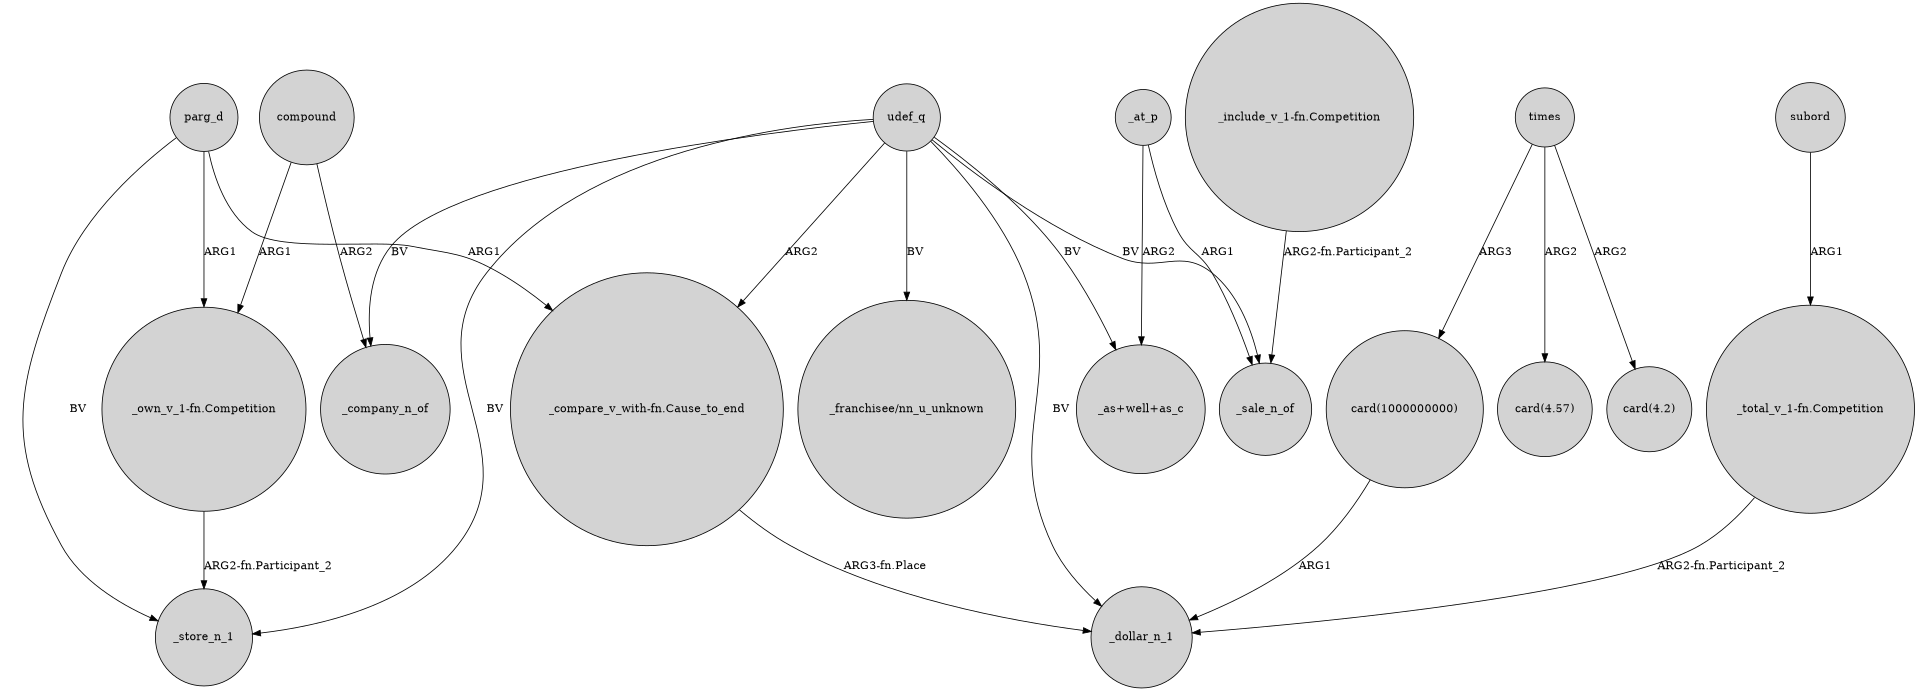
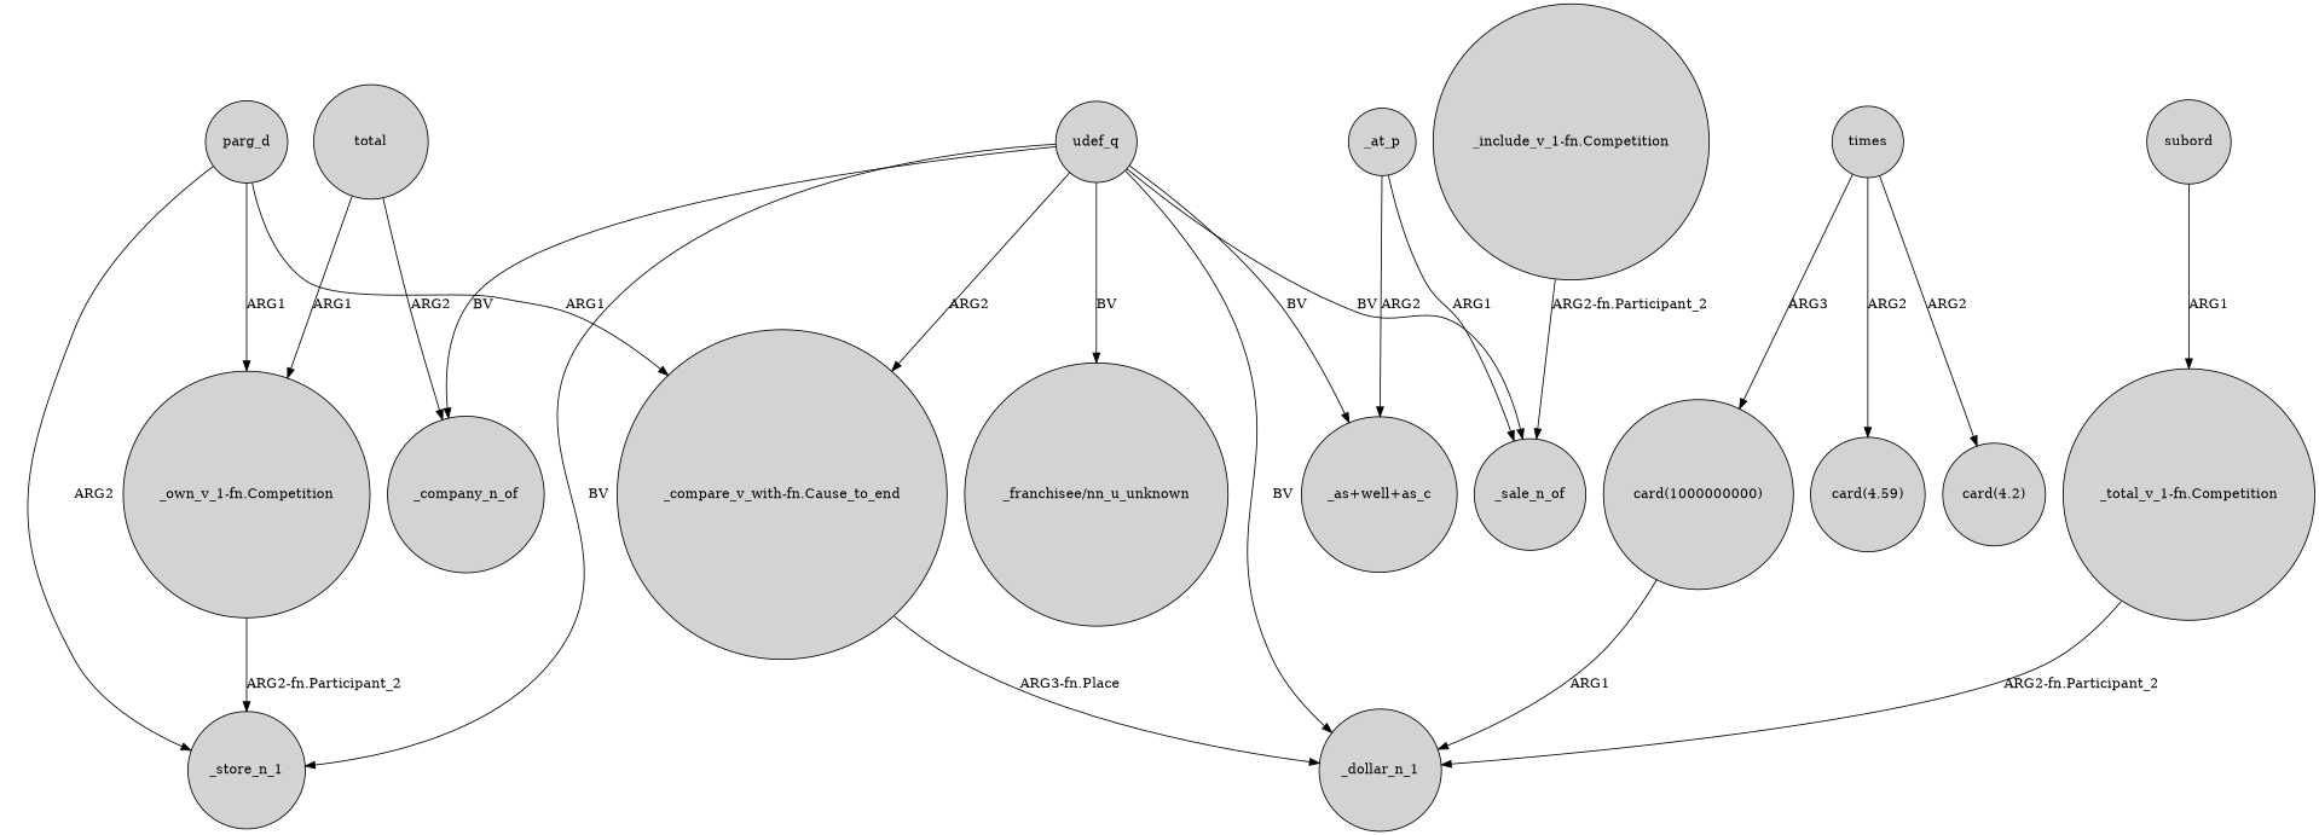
  digraph {
    node [shape=circle style=filled]
    "card(1000000000)"
    _dollar_n_1
    times
    "card(4.2)"
-   "card(4.59)" [label="card(4.57)"]
+   "card(4.59)"
    "_own_v_1-fn.Competition"
    _store_n_1
    _at_p
    "_as+well+as_c"
    _sale_n_of
    parg_d
    "_compare_v_with-fn.Cause_to_end"
    subord
    "_total_v_1-fn.Competition"
    udef_q
    _company_n_of
    "_franchisee/nn_u_unknown"
-   compound
+   compound [label=total]
    "_include_v_1-fn.Competition"
    "card(1000000000)" -> _dollar_n_1 [label=ARG1]
    times -> "card(1000000000)" [label=ARG3]
    times -> "card(4.2)" [label=ARG2]
    times -> "card(4.59)" [label=ARG2]
    "_own_v_1-fn.Competition" -> _store_n_1 [label="ARG2-fn.Participant_2"]
    _at_p -> "_as+well+as_c" [label=ARG2]
    _at_p -> _sale_n_of [label=ARG1]
    parg_d -> "_own_v_1-fn.Competition" [label=ARG1]
-   parg_d -> _store_n_1 [label=BV]
+   parg_d -> _store_n_1 [label=ARG2]
    parg_d -> "_compare_v_with-fn.Cause_to_end" [label=ARG1]
    "_compare_v_with-fn.Cause_to_end" -> _dollar_n_1 [label="ARG3-fn.Place"]
    subord -> "_total_v_1-fn.Competition" [label=ARG1]
    "_total_v_1-fn.Competition" -> _dollar_n_1 [label="ARG2-fn.Participant_2"]
    udef_q -> _dollar_n_1 [label=BV]
    udef_q -> _store_n_1 [label=BV]
    udef_q -> "_as+well+as_c" [label=BV]
    udef_q -> _sale_n_of [label=BV]
    udef_q -> "_compare_v_with-fn.Cause_to_end" [label=ARG2]
    udef_q -> _company_n_of [label=BV]
    udef_q -> "_franchisee/nn_u_unknown" [label=BV]
    compound -> "_own_v_1-fn.Competition" [label=ARG1]
    compound -> _company_n_of [label=ARG2]
    "_include_v_1-fn.Competition" -> _sale_n_of [label="ARG2-fn.Participant_2"]
  }
